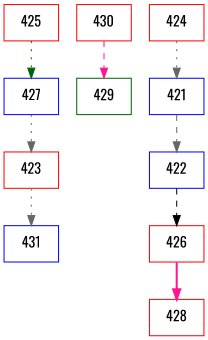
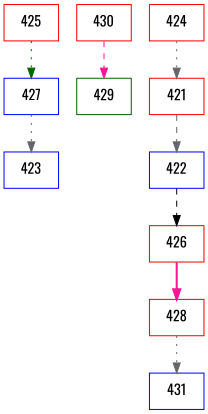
  digraph {
    fontname=Oswald
    node [color=red fontname=Oswald shape=record]
    edge [color=gray40 fontname=Oswald style=dotted]
    n1 [label="{425}"]
    n2 [color=blue label="{427}"]
-   n3 [label="{423}"]
+   n3 [color=blue label="{423}"]
    n4 [label="{430}"]
    n5 [color=darkgreen label="{429}"]
    n6 [label="{424}"]
-   n7 [color=blue label="{421}"]
+   n7 [label="{421}"]
    n8 [color=blue label="{422}"]
    n9 [label="{426}"]
    n10 [label="{428}"]
    n11 [color=blue label="{431}"]
    n1 -> n2 [color=darkgreen]
    n2 -> n3
    n4 -> n5 [color=deeppink style=dashed]
    n6 -> n7
    n7 -> n8 [style=dashed]
    n8 -> n9 [color=black style=dashed]
    n9 -> n10 [color=deeppink style=bold]
-   n3 -> n11
+   n10 -> n11
  }
